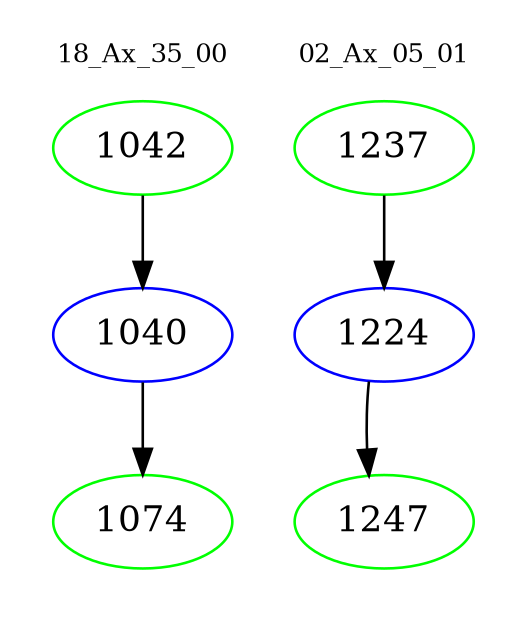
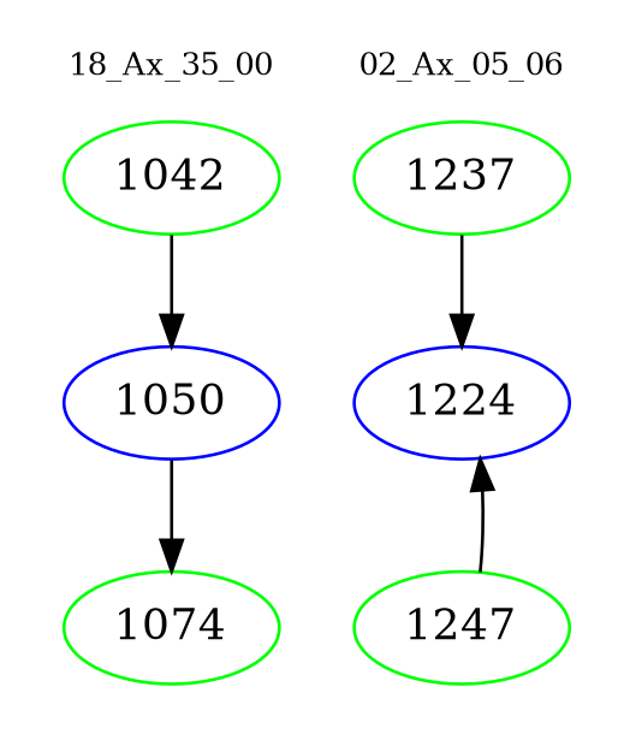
  digraph {
    node [color=green]
    edge [color=black]
    n1 [label=1042]
-   n2 [color=blue label=1040]
+   n2 [color=blue label=1050]
    n3 [label=1074]
    n4 [label=1237]
    n5 [color=blue label=1224]
    n6 [label=1247]
    subgraph cluster_1 {
      color=white
      fontsize=10
      label="18_Ax_35_00"
      n1
      n2
      n3
    }
    subgraph cluster_2 {
      color=white
      fontsize=10
-     label="02_Ax_05_01"
+     label="02_Ax_05_06"
      n4
      n5
      n6
    }
    n1 -> n2
    n2 -> n3
    n4 -> n5
-   n5 -> n6
+   n6 -> n5
  }
